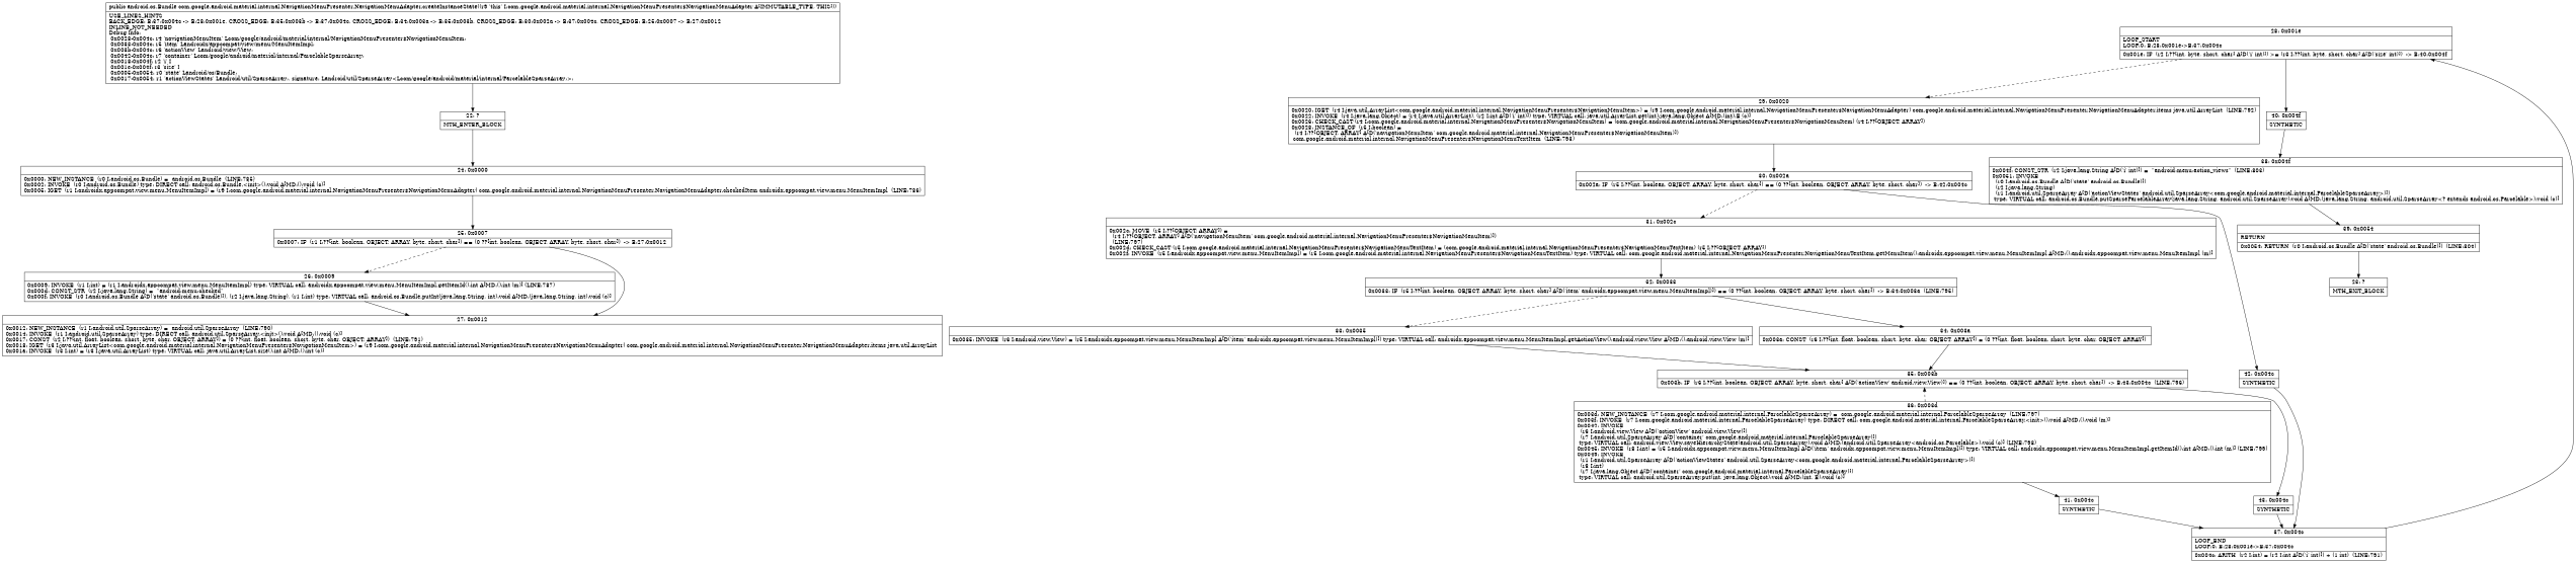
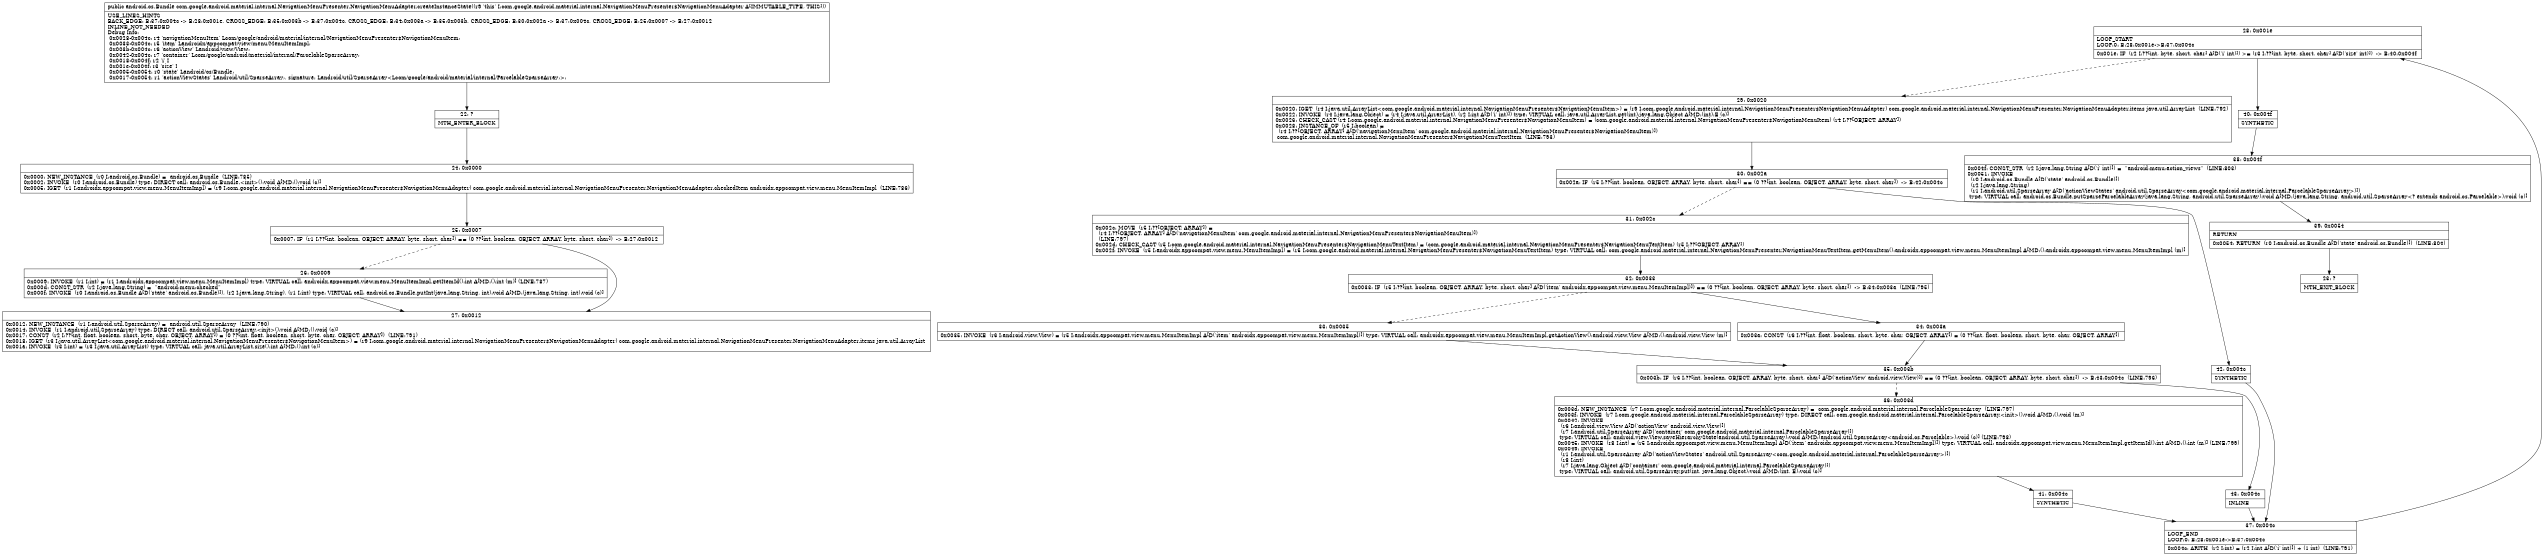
  digraph {
    node [shape=record]
    n1 [label="{22\:\ ?|MTH_ENTER_BLOCK\l}"]
    n2 [label="{24\:\ 0x0000|0x0000: NEW_INSTANCE  (r0 I:android.os.Bundle) =  android.os.Bundle  (LINE:785)\l0x0002: INVOKE  (r0 I:android.os.Bundle) type: DIRECT call: android.os.Bundle.\<init\>():void A[MD:():void (c)]\l0x0005: IGET  (r1 I:androidx.appcompat.view.menu.MenuItemImpl) = (r9 I:com.google.android.material.internal.NavigationMenuPresenter$NavigationMenuAdapter) com.google.android.material.internal.NavigationMenuPresenter.NavigationMenuAdapter.checkedItem androidx.appcompat.view.menu.MenuItemImpl  (LINE:786)\l}"]
    n3 [label="{25\:\ 0x0007|0x0007: IF  (r1 I:??[int, boolean, OBJECT, ARRAY, byte, short, char]) == (0 ??[int, boolean, OBJECT, ARRAY, byte, short, char])  \-\> B:27:0x0012 \l}"]
    n4 [label="{26\:\ 0x0009|0x0009: INVOKE  (r1 I:int) = (r1 I:androidx.appcompat.view.menu.MenuItemImpl) type: VIRTUAL call: androidx.appcompat.view.menu.MenuItemImpl.getItemId():int A[MD:():int (m)] (LINE:787)\l0x000d: CONST_STR  (r2 I:java.lang.String) =  \"android:menu:checked\" \l0x000f: INVOKE  (r0 I:android.os.Bundle A[D('state' android.os.Bundle)]), (r2 I:java.lang.String), (r1 I:int) type: VIRTUAL call: android.os.Bundle.putInt(java.lang.String, int):void A[MD:(java.lang.String, int):void (c)]\l}"]
    n5 [label="{27\:\ 0x0012|0x0012: NEW_INSTANCE  (r1 I:android.util.SparseArray) =  android.util.SparseArray  (LINE:790)\l0x0014: INVOKE  (r1 I:android.util.SparseArray) type: DIRECT call: android.util.SparseArray.\<init\>():void A[MD:():void (c)]\l0x0017: CONST  (r2 I:??[int, float, boolean, short, byte, char, OBJECT, ARRAY]) = (0 ??[int, float, boolean, short, byte, char, OBJECT, ARRAY])  (LINE:791)\l0x0018: IGET  (r3 I:java.util.ArrayList\<com.google.android.material.internal.NavigationMenuPresenter$NavigationMenuItem\>) = (r9 I:com.google.android.material.internal.NavigationMenuPresenter$NavigationMenuAdapter) com.google.android.material.internal.NavigationMenuPresenter.NavigationMenuAdapter.items java.util.ArrayList \l0x001a: INVOKE  (r3 I:int) = (r3 I:java.util.ArrayList) type: VIRTUAL call: java.util.ArrayList.size():int A[MD:():int (c)]\l}"]
    n6 [label="{28\:\ 0x001e|LOOP_START\lLOOP:0: B:28:0x001e\-\>B:37:0x004c\l|0x001e: IF  (r2 I:??[int, byte, short, char] A[D('i' int)]) \>= (r3 I:??[int, byte, short, char] A[D('size' int)])  \-\> B:40:0x004f \l}"]
    n7 [label="{29\:\ 0x0020|0x0020: IGET  (r4 I:java.util.ArrayList\<com.google.android.material.internal.NavigationMenuPresenter$NavigationMenuItem\>) = (r9 I:com.google.android.material.internal.NavigationMenuPresenter$NavigationMenuAdapter) com.google.android.material.internal.NavigationMenuPresenter.NavigationMenuAdapter.items java.util.ArrayList  (LINE:792)\l0x0022: INVOKE  (r4 I:java.lang.Object) = (r4 I:java.util.ArrayList), (r2 I:int A[D('i' int)]) type: VIRTUAL call: java.util.ArrayList.get(int):java.lang.Object A[MD:(int):E (c)]\l0x0026: CHECK_CAST (r4 I:com.google.android.material.internal.NavigationMenuPresenter$NavigationMenuItem) = (com.google.android.material.internal.NavigationMenuPresenter$NavigationMenuItem) (r4 I:??[OBJECT, ARRAY]) \l0x0028: INSTANCE_OF  (r5 I:boolean) = \l  (r4 I:??[OBJECT, ARRAY] A[D('navigationMenuItem' com.google.android.material.internal.NavigationMenuPresenter$NavigationMenuItem)])\l com.google.android.material.internal.NavigationMenuPresenter$NavigationMenuTextItem  (LINE:793)\l}"]
    n8 [label="{40\:\ 0x004f|SYNTHETIC\l}"]
    n9 [label="{30\:\ 0x002a|0x002a: IF  (r5 I:??[int, boolean, OBJECT, ARRAY, byte, short, char]) == (0 ??[int, boolean, OBJECT, ARRAY, byte, short, char])  \-\> B:42:0x004c \l}"]
    n10 [label="{38\:\ 0x004f|0x004f: CONST_STR  (r2 I:java.lang.String A[D('i' int)]) =  \"android:menu:action_views\"  (LINE:803)\l0x0051: INVOKE  \l  (r0 I:android.os.Bundle A[D('state' android.os.Bundle)])\l  (r2 I:java.lang.String)\l  (r1 I:android.util.SparseArray A[D('actionViewStates' android.util.SparseArray\<com.google.android.material.internal.ParcelableSparseArray\>)])\l type: VIRTUAL call: android.os.Bundle.putSparseParcelableArray(java.lang.String, android.util.SparseArray):void A[MD:(java.lang.String, android.util.SparseArray\<? extends android.os.Parcelable\>):void (c)]\l}"]
    n11 [label="{31\:\ 0x002c|0x002c: MOVE  (r5 I:??[OBJECT, ARRAY]) = \l  (r4 I:??[OBJECT, ARRAY] A[D('navigationMenuItem' com.google.android.material.internal.NavigationMenuPresenter$NavigationMenuItem)])\l  (LINE:797)\l0x002d: CHECK_CAST (r5 I:com.google.android.material.internal.NavigationMenuPresenter$NavigationMenuTextItem) = (com.google.android.material.internal.NavigationMenuPresenter$NavigationMenuTextItem) (r5 I:??[OBJECT, ARRAY]) \l0x002f: INVOKE  (r5 I:androidx.appcompat.view.menu.MenuItemImpl) = (r5 I:com.google.android.material.internal.NavigationMenuPresenter$NavigationMenuTextItem) type: VIRTUAL call: com.google.android.material.internal.NavigationMenuPresenter.NavigationMenuTextItem.getMenuItem():androidx.appcompat.view.menu.MenuItemImpl A[MD:():androidx.appcompat.view.menu.MenuItemImpl (m)]\l}"]
    n12 [label="{42\:\ 0x004c|SYNTHETIC\l}"]
    n13 [label="{32\:\ 0x0033|0x0033: IF  (r5 I:??[int, boolean, OBJECT, ARRAY, byte, short, char] A[D('item' androidx.appcompat.view.menu.MenuItemImpl)]) == (0 ??[int, boolean, OBJECT, ARRAY, byte, short, char])  \-\> B:34:0x003a  (LINE:795)\l}"]
    n14 [label="{37\:\ 0x004c|LOOP_END\lLOOP:0: B:28:0x001e\-\>B:37:0x004c\l|0x004c: ARITH  (r2 I:int) = (r2 I:int A[D('i' int)]) + (1 int)  (LINE:791)\l}"]
    n15 [label="{33\:\ 0x0035|0x0035: INVOKE  (r6 I:android.view.View) = (r5 I:androidx.appcompat.view.menu.MenuItemImpl A[D('item' androidx.appcompat.view.menu.MenuItemImpl)]) type: VIRTUAL call: androidx.appcompat.view.menu.MenuItemImpl.getActionView():android.view.View A[MD:():android.view.View (m)]\l}"]
    n16 [label="{34\:\ 0x003a|0x003a: CONST  (r6 I:??[int, float, boolean, short, byte, char, OBJECT, ARRAY]) = (0 ??[int, float, boolean, short, byte, char, OBJECT, ARRAY]) \l}"]
    n17 [label="{35\:\ 0x003b|0x003b: IF  (r6 I:??[int, boolean, OBJECT, ARRAY, byte, short, char] A[D('actionView' android.view.View)]) == (0 ??[int, boolean, OBJECT, ARRAY, byte, short, char])  \-\> B:43:0x004c  (LINE:796)\l}"]
    n18 [label="{36\:\ 0x003d|0x003d: NEW_INSTANCE  (r7 I:com.google.android.material.internal.ParcelableSparseArray) =  com.google.android.material.internal.ParcelableSparseArray  (LINE:797)\l0x003f: INVOKE  (r7 I:com.google.android.material.internal.ParcelableSparseArray) type: DIRECT call: com.google.android.material.internal.ParcelableSparseArray.\<init\>():void A[MD:():void (m)]\l0x0042: INVOKE  \l  (r6 I:android.view.View A[D('actionView' android.view.View)])\l  (r7 I:android.util.SparseArray A[D('container' com.google.android.material.internal.ParcelableSparseArray)])\l type: VIRTUAL call: android.view.View.saveHierarchyState(android.util.SparseArray):void A[MD:(android.util.SparseArray\<android.os.Parcelable\>):void (c)] (LINE:798)\l0x0045: INVOKE  (r8 I:int) = (r5 I:androidx.appcompat.view.menu.MenuItemImpl A[D('item' androidx.appcompat.view.menu.MenuItemImpl)]) type: VIRTUAL call: androidx.appcompat.view.menu.MenuItemImpl.getItemId():int A[MD:():int (m)] (LINE:799)\l0x0049: INVOKE  \l  (r1 I:android.util.SparseArray A[D('actionViewStates' android.util.SparseArray\<com.google.android.material.internal.ParcelableSparseArray\>)])\l  (r8 I:int)\l  (r7 I:java.lang.Object A[D('container' com.google.android.material.internal.ParcelableSparseArray)])\l type: VIRTUAL call: android.util.SparseArray.put(int, java.lang.Object):void A[MD:(int, E):void (c)]\l}"]
-   n19 [label="{43\:\ 0x004c|SYNTHETIC\l}"]
+   n19 [label="{43\:\ 0x004c|INLINE\l}"]
    n20 [label="{41\:\ 0x004c|SYNTHETIC\l}"]
    n21 [label="{39\:\ 0x0054|RETURN\l|0x0054: RETURN  (r0 I:android.os.Bundle A[D('state' android.os.Bundle)])  (LINE:804)\l}"]
    n22 [label="{23\:\ ?|MTH_EXIT_BLOCK\l}"]
    n23 [label="{public android.os.Bundle com.google.android.material.internal.NavigationMenuPresenter.NavigationMenuAdapter.createInstanceState((r9 'this' I:com.google.android.material.internal.NavigationMenuPresenter$NavigationMenuAdapter A[IMMUTABLE_TYPE, THIS]))  | USE_LINES_HINTS\lBACK_EDGE: B:37:0x004c \-\> B:28:0x001e, CROSS_EDGE: B:35:0x003b \-\> B:37:0x004c, CROSS_EDGE: B:34:0x003a \-\> B:35:0x003b, CROSS_EDGE: B:30:0x002a \-\> B:37:0x004c, CROSS_EDGE: B:25:0x0007 \-\> B:27:0x0012\lINLINE_NOT_NEEDED\lDebug Info:\l  0x0028\-0x004c: r4 'navigationMenuItem' Lcom\/google\/android\/material\/internal\/NavigationMenuPresenter$NavigationMenuItem;\l  0x0033\-0x004c: r5 'item' Landroidx\/appcompat\/view\/menu\/MenuItemImpl;\l  0x003b\-0x004c: r6 'actionView' Landroid\/view\/View;\l  0x0042\-0x004c: r7 'container' Lcom\/google\/android\/material\/internal\/ParcelableSparseArray;\l  0x0018\-0x004f: r2 'i' I\l  0x001e\-0x004f: r3 'size' I\l  0x0005\-0x0054: r0 'state' Landroid\/os\/Bundle;\l  0x0017\-0x0054: r1 'actionViewStates' Landroid\/util\/SparseArray;, signature: Landroid\/util\/SparseArray\<Lcom\/google\/android\/material\/internal\/ParcelableSparseArray;\>;\l}"]
    n1 -> n2
    n2 -> n3
    n3 -> n4 [style=dashed]
    n3 -> n5
    n4 -> n5
    n6 -> n7 [style=dashed]
    n6 -> n8
    n7 -> n9
    n8 -> n10
    n9 -> n11 [style=dashed]
    n9 -> n12
    n10 -> n21
    n11 -> n13
    n12 -> n14
    n13 -> n15 [style=dashed]
    n13 -> n16
    n14 -> n6
    n15 -> n17
    n16 -> n17
-   n18 -> n17 [style=dashed]
+   n17 -> n18 [style=dashed]
    n17 -> n19
    n18 -> n20
    n19 -> n14
    n20 -> n14
    n21 -> n22
    n23 -> n1
  }
